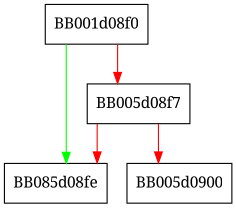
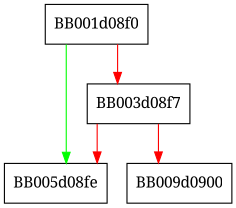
  digraph {
    fontname="Noto Serif"
    splines=ortho
    node [fontname="Noto Serif" shape=box]
    edge [color=red fontname="Noto Serif"]
    n1 [label=BB001d08f0]
-   BB005d08fe [label=BB085d08fe]
-   BB005d08f7
-   BB005d0900
+   BB005d08fe
+   BB005d08f7 [label=BB003d08f7]
+   BB005d0900 [label=BB009d0900]
    n1 -> BB005d08fe [color=green]
    n1 -> BB005d08f7
    BB005d08f7 -> BB005d08fe
    BB005d08f7 -> BB005d0900
  }
